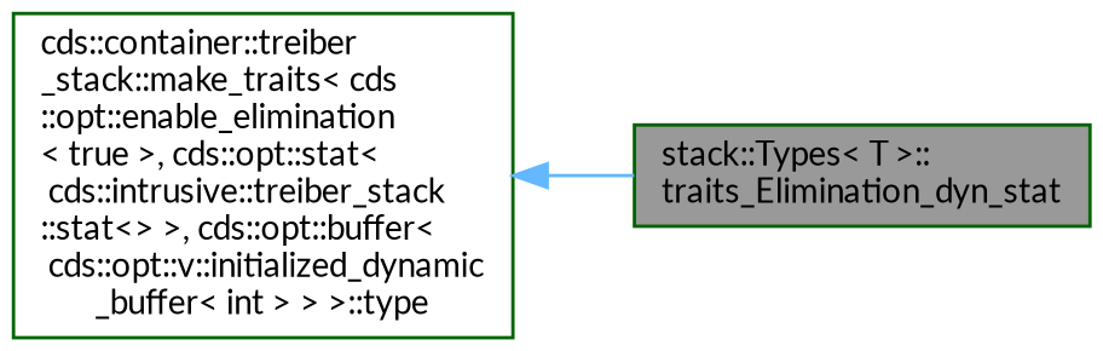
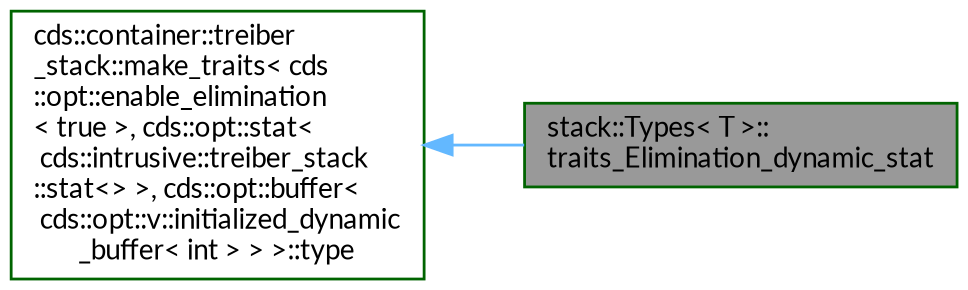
  digraph {
    rankdir=LR
    fontname=Lato
    node [color=darkgreen fontname=Lato fontsize=10 shape=box style=filled]
-   n1 [fillcolor=grey60 fontcolor=black height=0.2 label="stack::Types\< T \>::\ltraits_Elimination_dyn_stat" width=0.4]
+   n1 [fillcolor=grey60 fontcolor=black height=0.2 label="stack::Types\< T \>::\ltraits_Elimination_dynamic_stat" width=0.4]
    n2 [fillcolor=white height=0.2 label="cds::container::treiber\l_stack::make_traits\< cds\l::opt::enable_elimination\l\< true \>, cds::opt::stat\<\l cds::intrusive::treiber_stack\l::stat\<\> \>, cds::opt::buffer\<\l cds::opt::v::initialized_dynamic\l_buffer\< int \> \> \>::type" width=0.4]
    n2 -> n1 [color=steelblue1 dir=back fontname=Lato fontsize=10 labelfontname=Helvetica labelfontsize=10 style=solid]
  }
